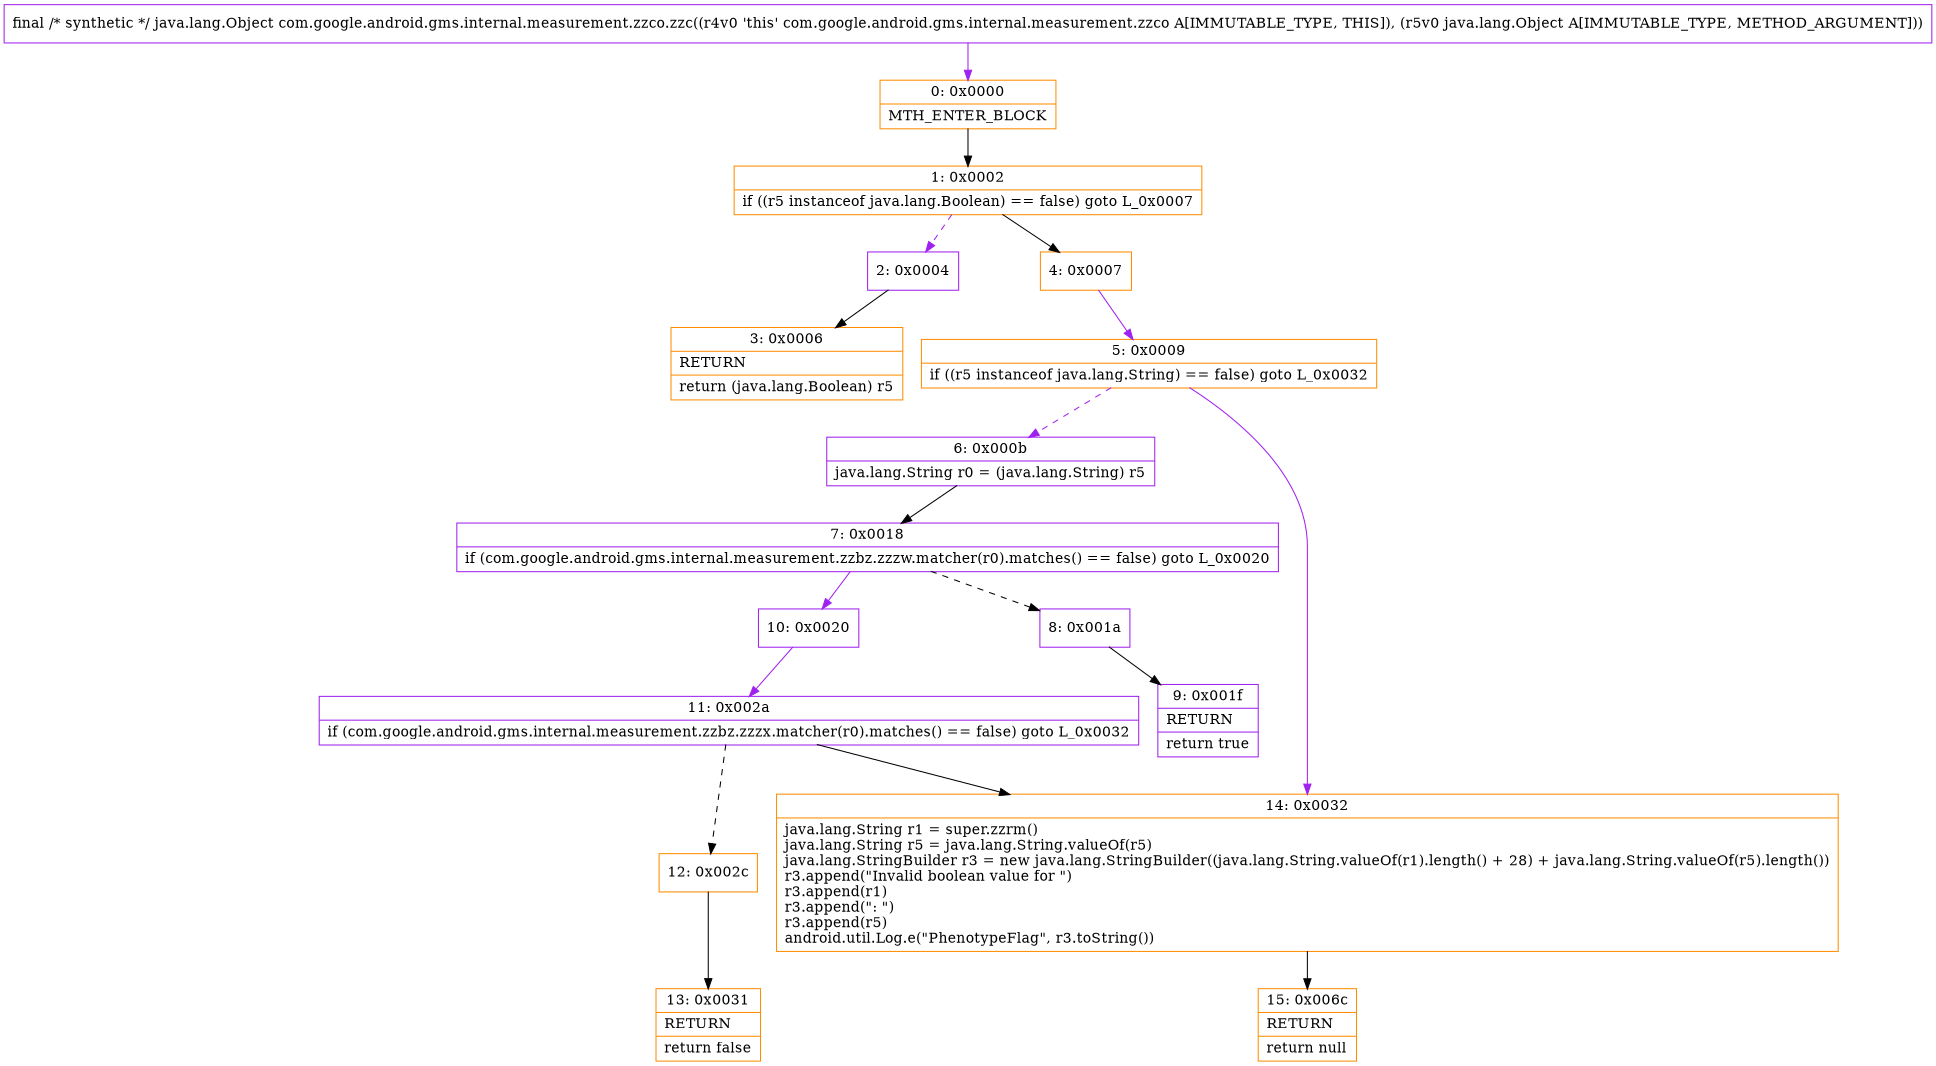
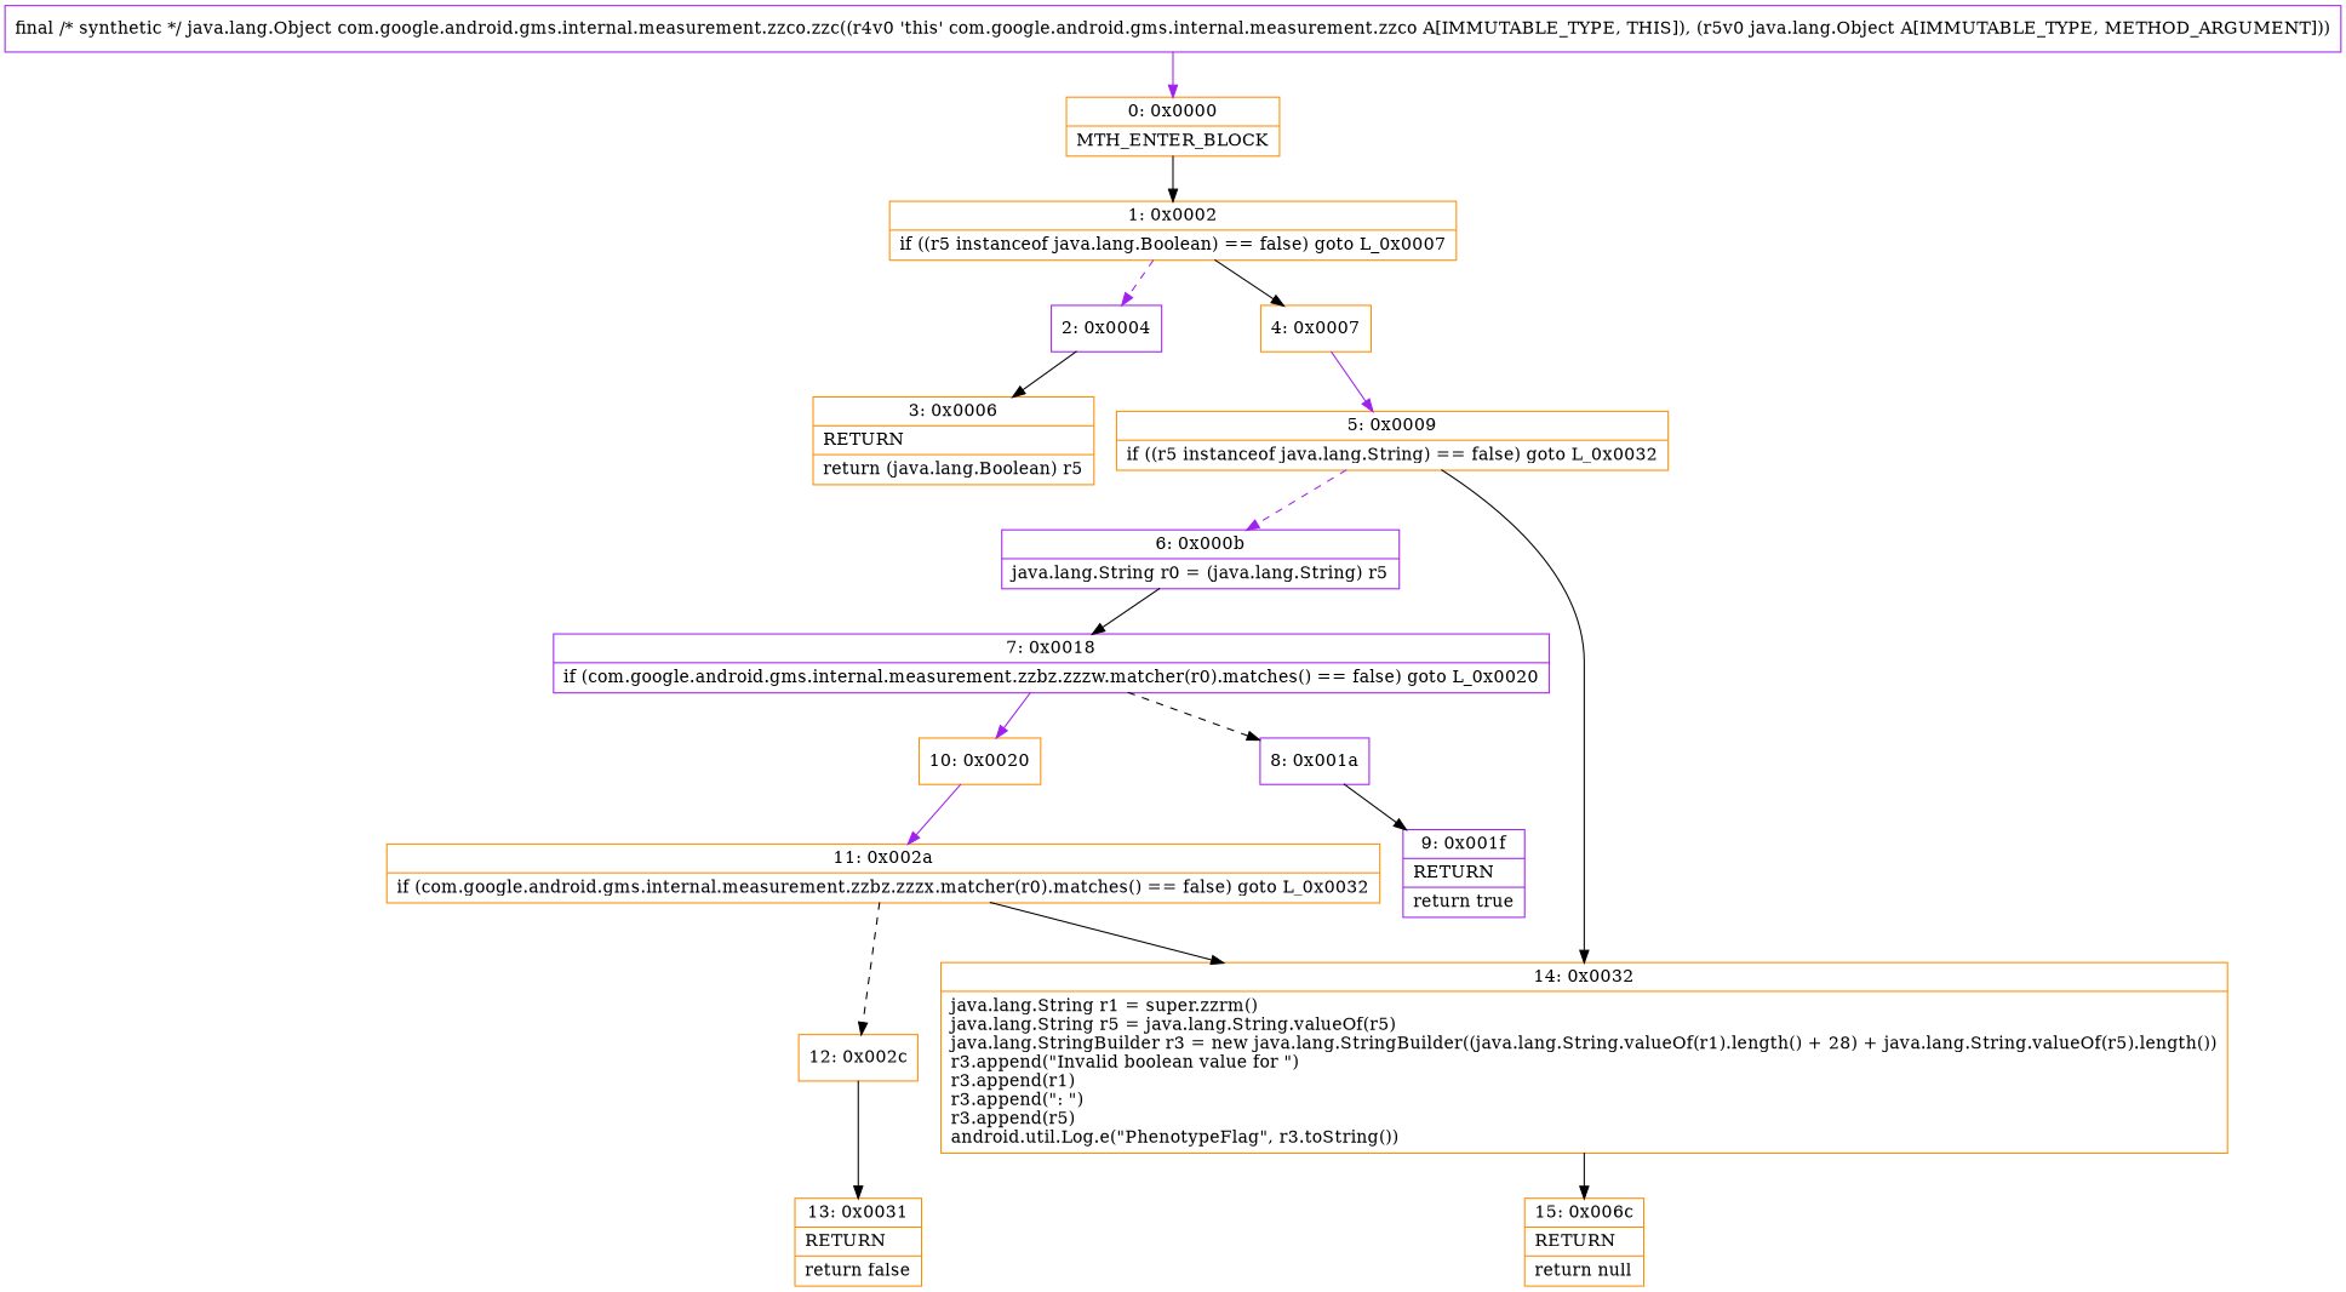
  digraph {
    node [color=darkorange shape=record]
    edge [color=black]
    n1 [label="{0\:\ 0x0000|MTH_ENTER_BLOCK\l}"]
    n2 [label="{1\:\ 0x0002|if ((r5 instanceof java.lang.Boolean) == false) goto L_0x0007\l}"]
    n3 [color=purple label="{2\:\ 0x0004}"]
    n4 [label="{4\:\ 0x0007}"]
    n5 [label="{3\:\ 0x0006|RETURN\l|return (java.lang.Boolean) r5\l}"]
    n6 [label="{5\:\ 0x0009|if ((r5 instanceof java.lang.String) == false) goto L_0x0032\l}"]
    n7 [color=purple label="{6\:\ 0x000b|java.lang.String r0 = (java.lang.String) r5\l}"]
    n8 [label="{14\:\ 0x0032|java.lang.String r1 = super.zzrm()\ljava.lang.String r5 = java.lang.String.valueOf(r5)\ljava.lang.StringBuilder r3 = new java.lang.StringBuilder((java.lang.String.valueOf(r1).length() + 28) + java.lang.String.valueOf(r5).length())\lr3.append(\"Invalid boolean value for \")\lr3.append(r1)\lr3.append(\": \")\lr3.append(r5)\landroid.util.Log.e(\"PhenotypeFlag\", r3.toString())\l}"]
    n9 [color=purple label="{7\:\ 0x0018|if (com.google.android.gms.internal.measurement.zzbz.zzzw.matcher(r0).matches() == false) goto L_0x0020\l}"]
    n10 [label="{15\:\ 0x006c|RETURN\l|return null\l}"]
    n11 [color=purple label="{8\:\ 0x001a}"]
-   n12 [color=purple label="{10\:\ 0x0020}"]
+   n12 [label="{10\:\ 0x0020}"]
    n13 [color=purple label="{9\:\ 0x001f|RETURN\l|return true\l}"]
-   n14 [color=purple label="{11\:\ 0x002a|if (com.google.android.gms.internal.measurement.zzbz.zzzx.matcher(r0).matches() == false) goto L_0x0032\l}"]
+   n14 [label="{11\:\ 0x002a|if (com.google.android.gms.internal.measurement.zzbz.zzzx.matcher(r0).matches() == false) goto L_0x0032\l}"]
    n15 [label="{12\:\ 0x002c}"]
    n16 [label="{13\:\ 0x0031|RETURN\l|return false\l}"]
    n17 [color=purple label="{final \/* synthetic *\/ java.lang.Object com.google.android.gms.internal.measurement.zzco.zzc((r4v0 'this' com.google.android.gms.internal.measurement.zzco A[IMMUTABLE_TYPE, THIS]), (r5v0 java.lang.Object A[IMMUTABLE_TYPE, METHOD_ARGUMENT])) }"]
    n1 -> n2
    n2 -> n3 [color=purple style=dashed]
    n2 -> n4
    n3 -> n5
    n4 -> n6 [color=purple]
    n6 -> n7 [color=purple style=dashed]
-   n6 -> n8 [color=purple]
+   n6 -> n8
    n7 -> n9
    n8 -> n10
    n9 -> n11 [style=dashed]
    n9 -> n12 [color=purple]
    n11 -> n13
    n12 -> n14 [color=purple]
    n14 -> n8
    n14 -> n15 [style=dashed]
    n15 -> n16
    n17 -> n1 [color=purple]
  }
